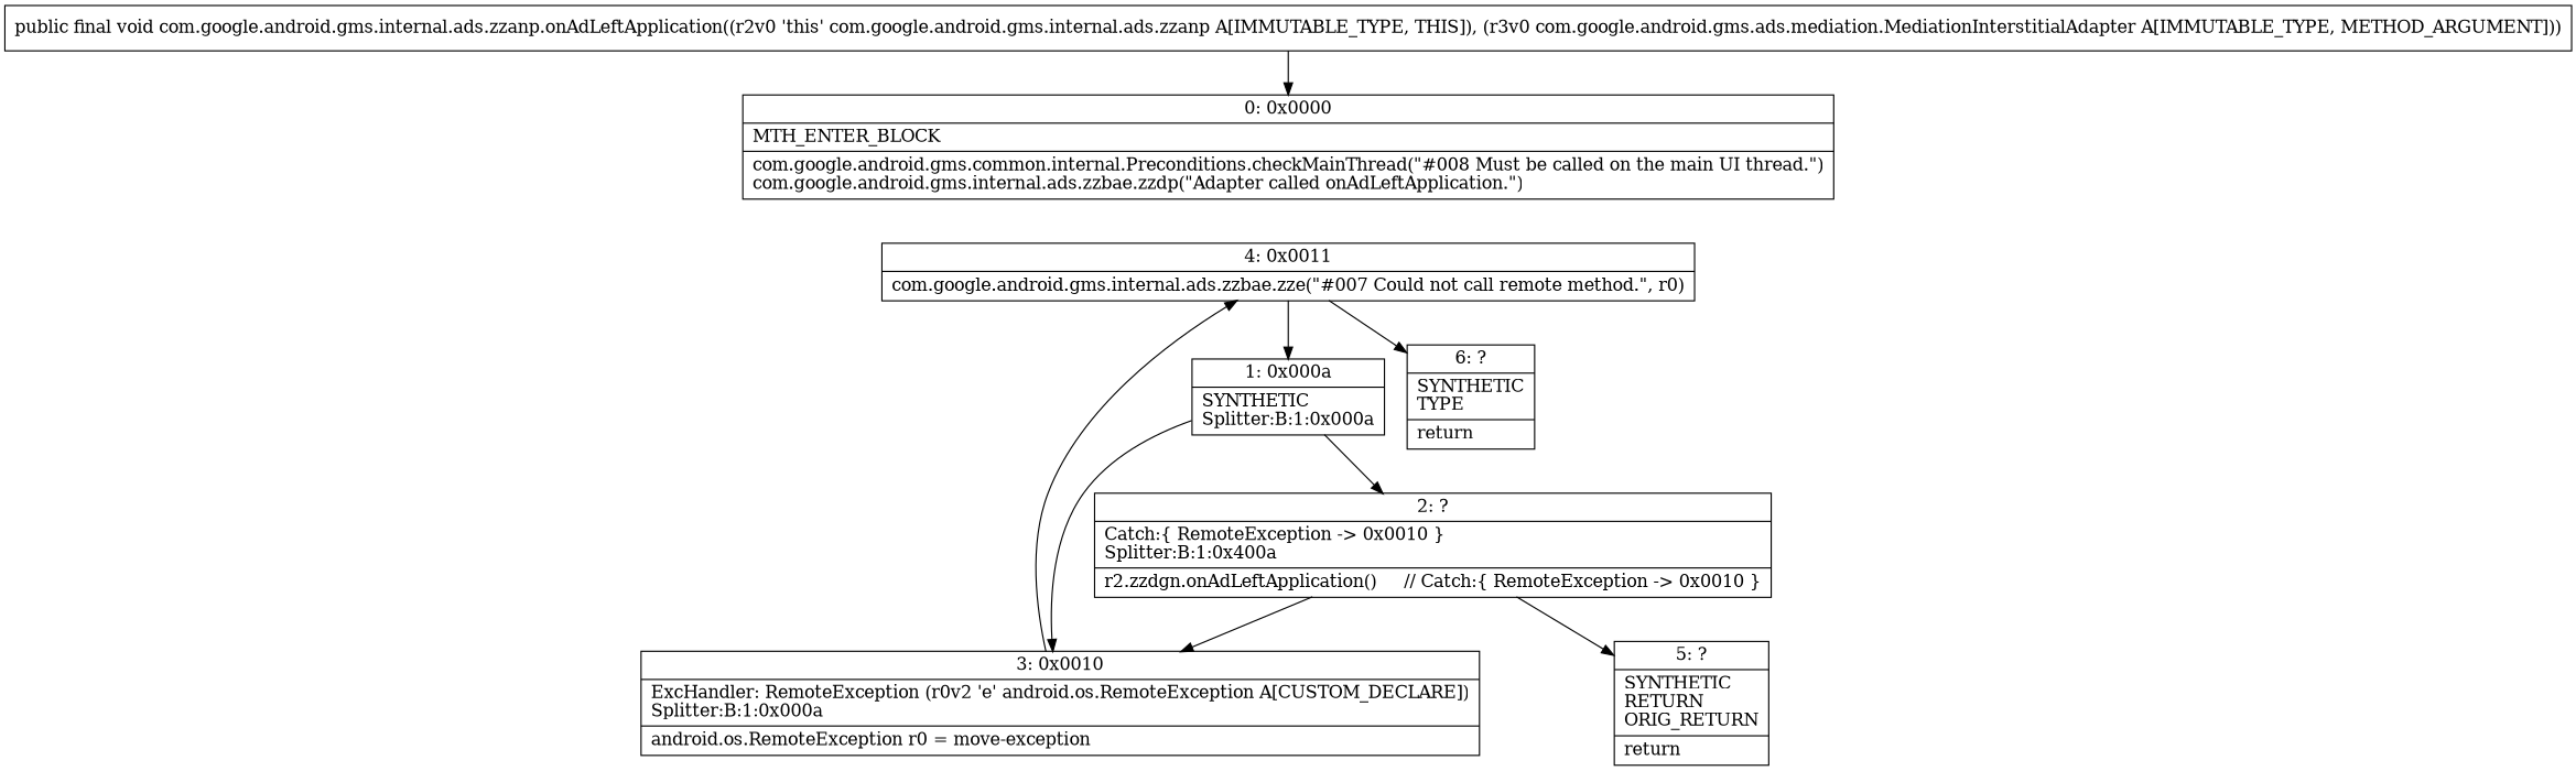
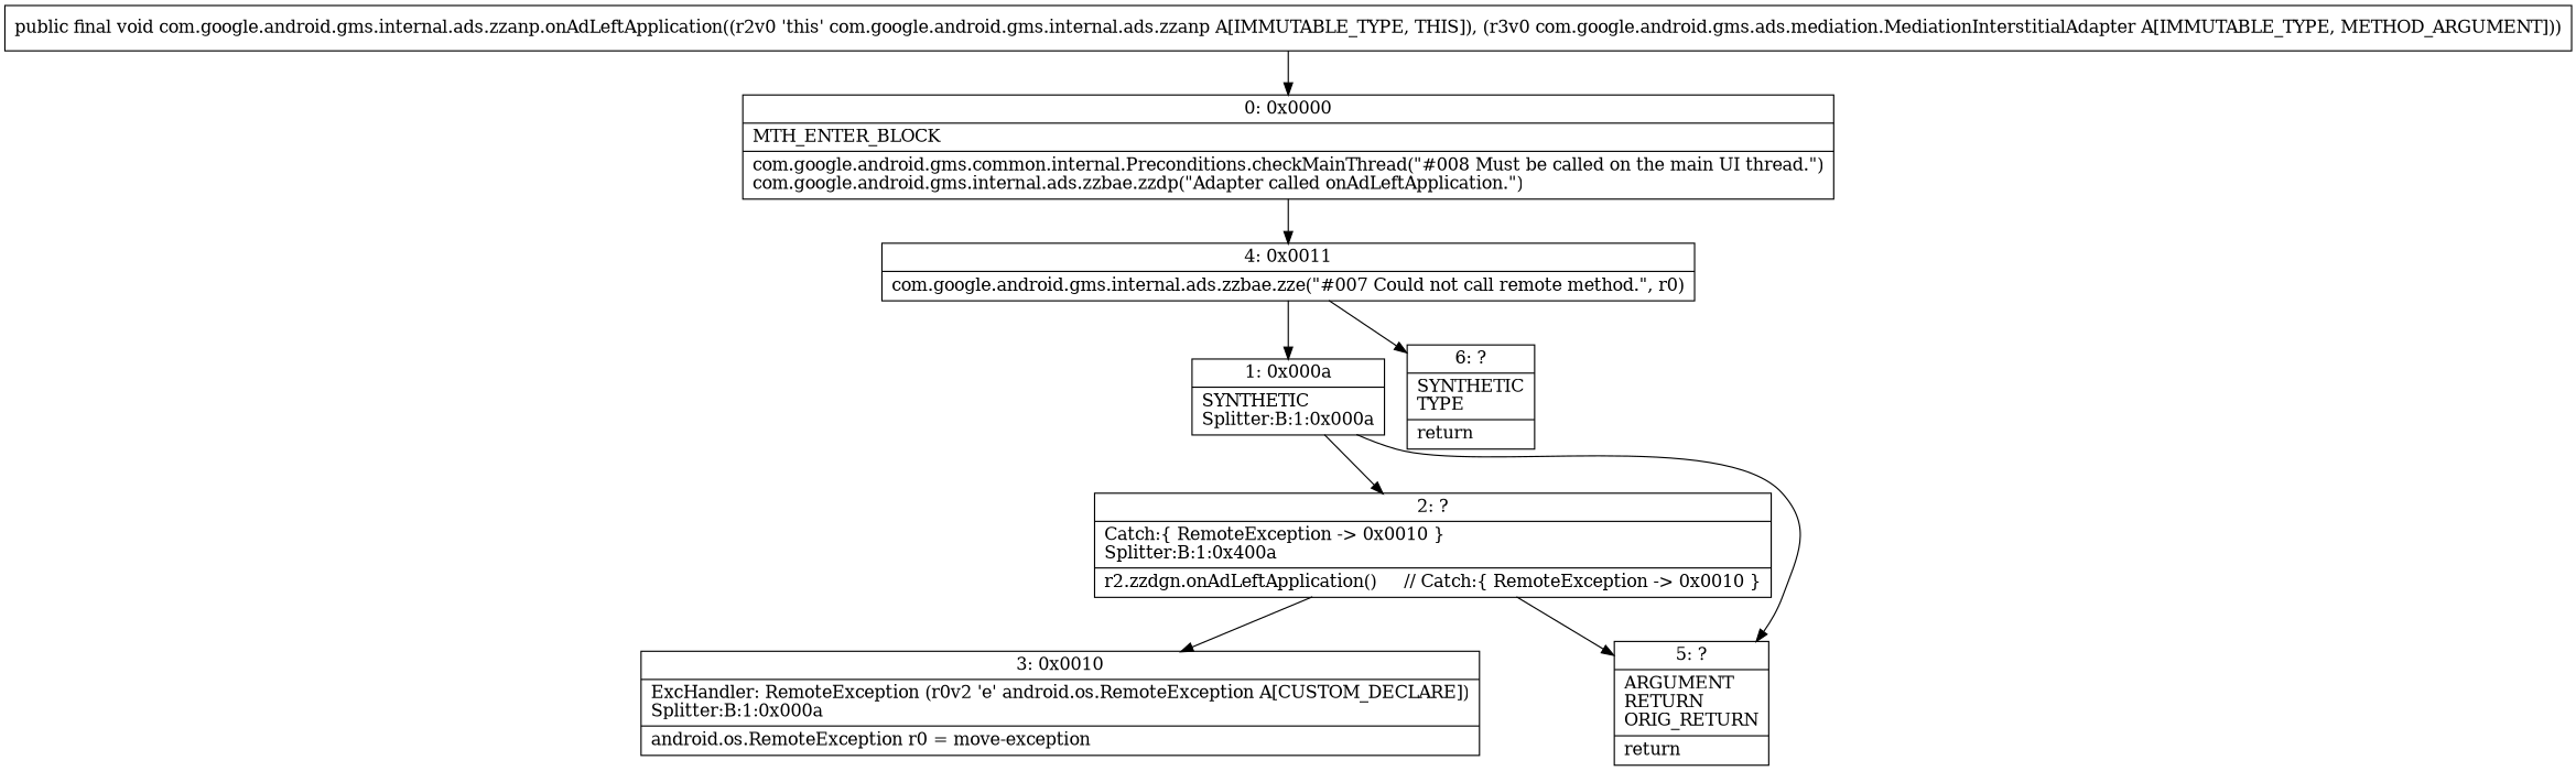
  digraph {
    node [shape=record]
    n1 [label="{0\:\ 0x0000|MTH_ENTER_BLOCK\l|com.google.android.gms.common.internal.Preconditions.checkMainThread(\"#008 Must be called on the main UI thread.\")\lcom.google.android.gms.internal.ads.zzbae.zzdp(\"Adapter called onAdLeftApplication.\")\l}"]
    n2 [label="{1\:\ 0x000a|SYNTHETIC\lSplitter:B:1:0x000a\l}"]
    n3 [label="{2\:\ ?|Catch:\{ RemoteException \-\> 0x0010 \}\lSplitter:B:1:0x400a\l|r2.zzdgn.onAdLeftApplication()     \/\/ Catch:\{ RemoteException \-\> 0x0010 \}\l}"]
    n4 [label="{3\:\ 0x0010|ExcHandler: RemoteException (r0v2 'e' android.os.RemoteException A[CUSTOM_DECLARE])\lSplitter:B:1:0x000a\l|android.os.RemoteException r0 = move\-exception\l}"]
-   n5 [label="{5\:\ ?|SYNTHETIC\lRETURN\lORIG_RETURN\l|return\l}"]
+   n5 [label="{5\:\ ?|ARGUMENT\lRETURN\lORIG_RETURN\l|return\l}"]
    n6 [label="{4\:\ 0x0011|com.google.android.gms.internal.ads.zzbae.zze(\"#007 Could not call remote method.\", r0)\l}"]
    n7 [label="{6\:\ ?|SYNTHETIC\lTYPE\l|return\l}"]
    n8 [label="{public final void com.google.android.gms.internal.ads.zzanp.onAdLeftApplication((r2v0 'this' com.google.android.gms.internal.ads.zzanp A[IMMUTABLE_TYPE, THIS]), (r3v0 com.google.android.gms.ads.mediation.MediationInterstitialAdapter A[IMMUTABLE_TYPE, METHOD_ARGUMENT])) }"]
    n2 -> n3
-   n2 -> n4
+   n2 -> n5
    n3 -> n4
    n3 -> n5
-   n4 -> n6
+   n1 -> n6
    n6 -> n2
    n6 -> n7
    n8 -> n1
  }
